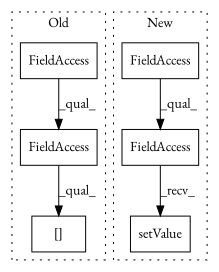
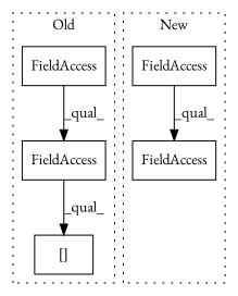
  digraph {
    fontname="EB Garamond"
    node [a=22 s=1269 shape=box fontname="EB Garamond"]
    edge [fontname="EB Garamond"]
    n1 [a=2 l="27,1" label="[]" s="1269,1317"]
    n2 [l=26 label=FieldAccess]
    n3 [l=20 label=FieldAccess]
-   n4 [a=32 l="9,1" label=setValue s="8046,8112"]
    n5 [l=32 label=FieldAccess s=8013]
    n6 [l=23 label=FieldAccess s=8013]
    subgraph cluster_1 {
      label=Old
      style=dotted
      n1
      n2
      n3
    }
    subgraph cluster_2 {
      label=New
      style=dotted
-     n4
      n5
      n6
    }
    n2 -> n1 [label=_qual_]
    n3 -> n2 [label=_qual_]
-   n5 -> n4 [label=_recv_]
    n6 -> n5 [label=_qual_]
  }
